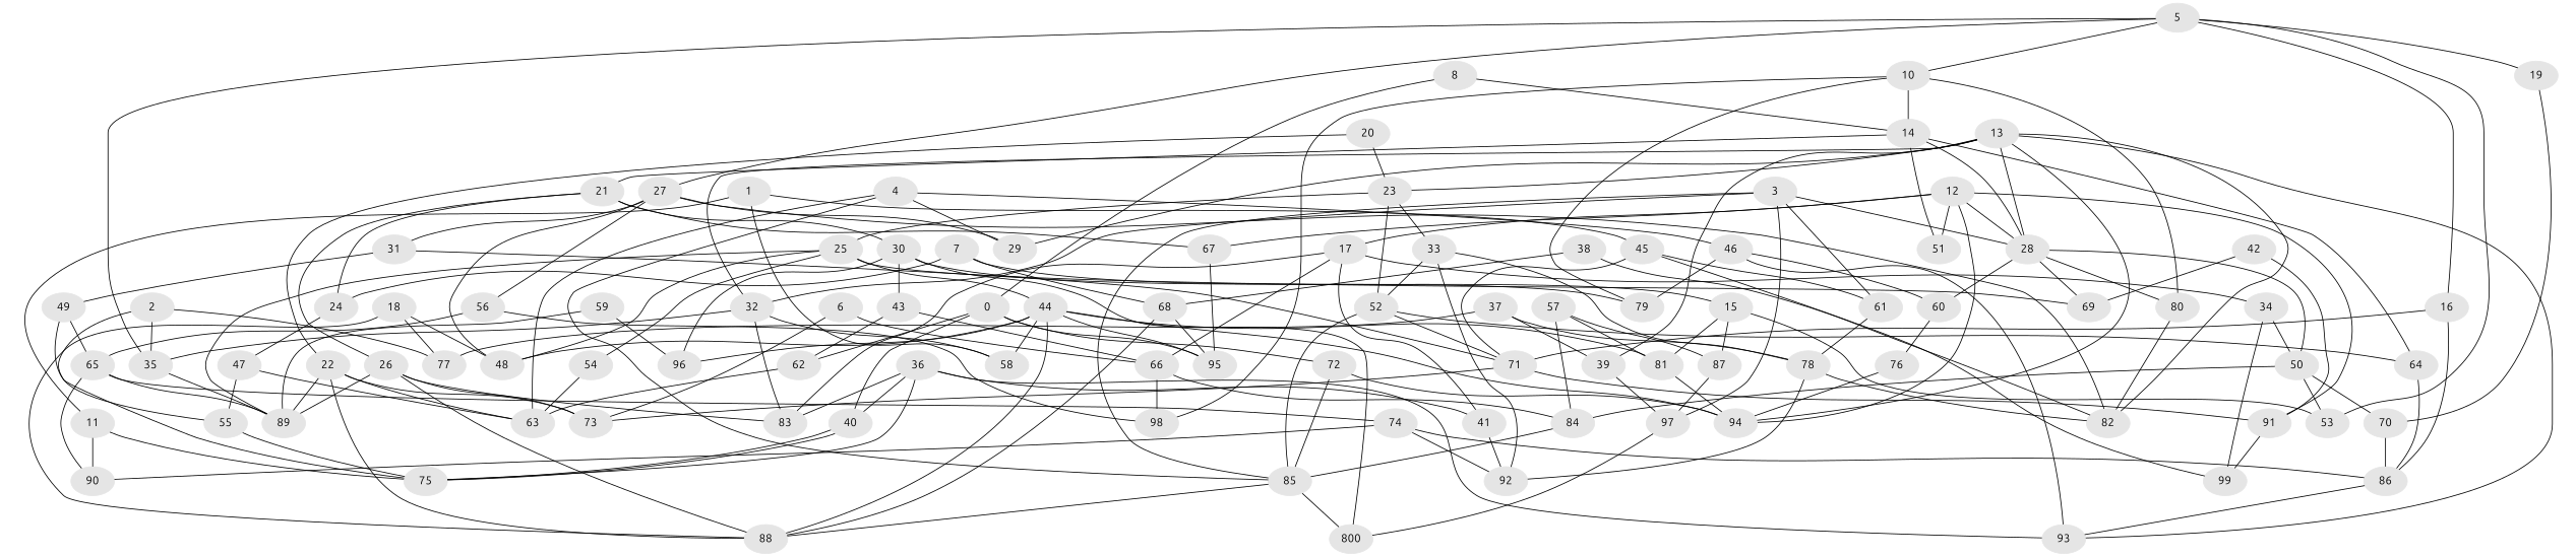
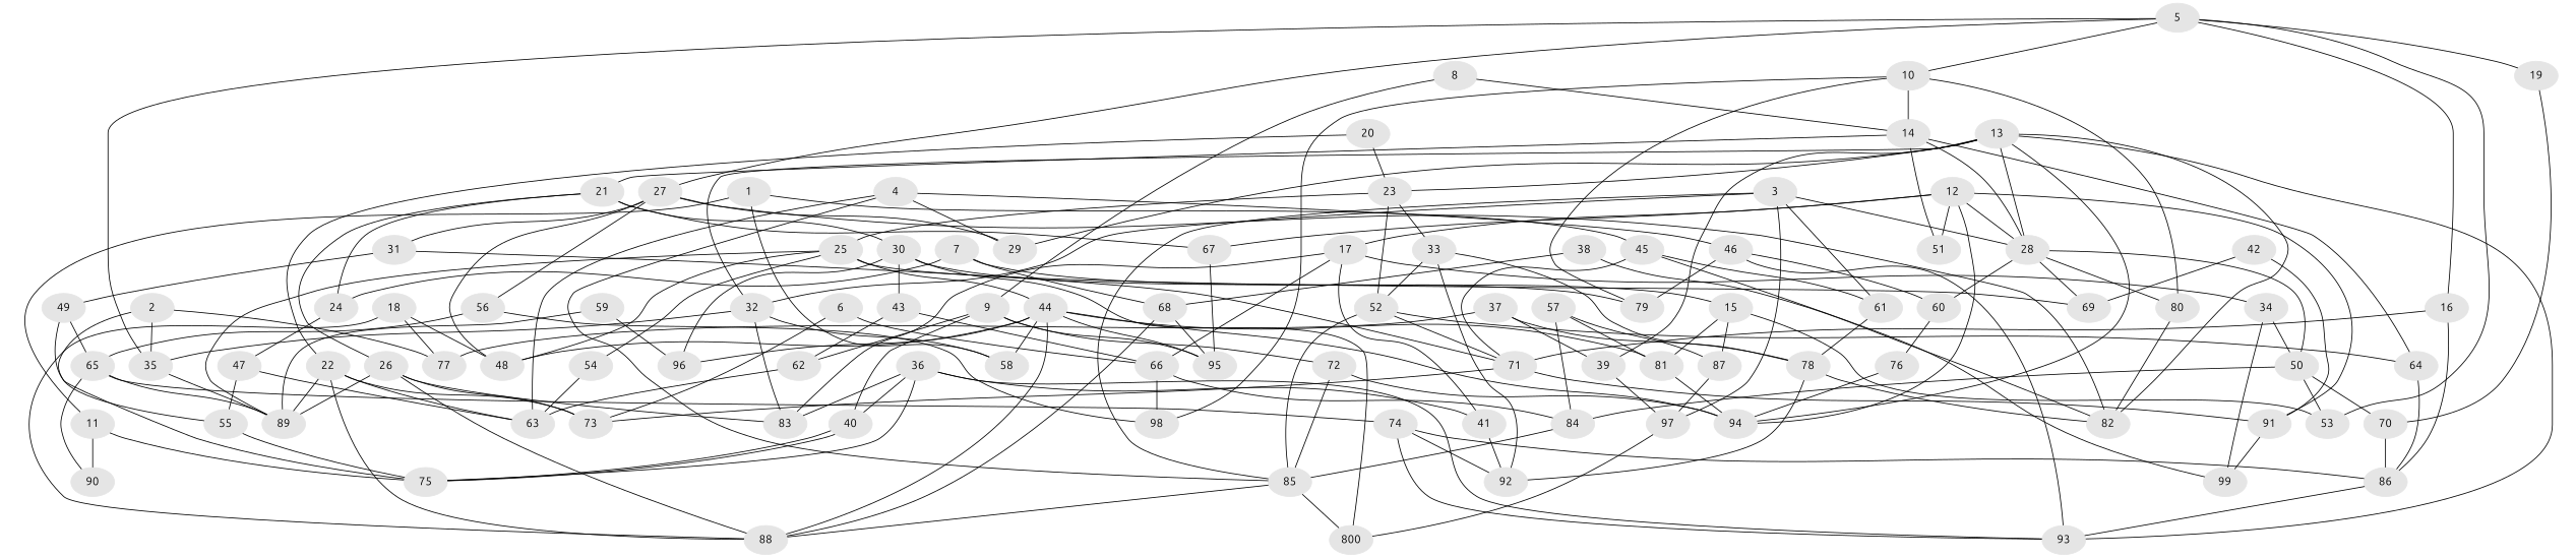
  graph {
    fontname=Ubuntu
    node [color=gray90 fontname=Ubuntu style=filled]
    edge [fontname=Ubuntu]
    1
    11
    45
    58
    75
    90
    61
    71
    99
    2
    35
    77
    89
    3
    28
    32
    85
    97
    80
    69
    50
    60
    83
    78
    88
    n26 [label=800]
    4
    29
    46
    63
    79
    93
    5
    10
    16
    19
    27
    53
    14
    98
    86
    70
    82
    48
    31
    56
    6
    66
    73
    84
    7
    15
    24
    68
    81
    87
    47
    95
    8
-   9 [label=0]
+   9
    40
    62
    72
    51
    21
    64
    94
    12
    17
    67
    91
    34
    41
    13
    23
    39
    25
    33
    52
    26
    30
    92
    18
    20
    22
    43
    96
    44
    54
    55
    49
    65
    76
    36
    37
    38
    42
    74
    57
    59
    1 -- 11
    1 -- 45
    1 -- 58
    11 -- 75
    11 -- 90
    45 -- 61
    45 -- 71
    45 -- 99
    61 -- 78
    71 -- 73
    71 -- 91
    2 -- 75
    2 -- 35
    2 -- 77
    35 -- 89
    3 -- 61
    3 -- 28
    3 -- 32
    3 -- 85
    3 -- 97
    28 -- 80
    28 -- 69
    28 -- 50
    28 -- 60
    32 -- 58
    32 -- 35
    32 -- 83
    85 -- 88
    85 -- n26
    97 -- n26
    80 -- 82
    50 -- 53
    50 -- 70
    50 -- 84
    60 -- 76
    78 -- 82
    78 -- 92
    4 -- 85
    4 -- 29
    4 -- 46
    4 -- 63
    46 -- 60
    46 -- 79
    46 -- 93
    5 -- 35
    5 -- 10
    5 -- 16
    5 -- 19
    5 -- 27
    5 -- 53
    10 -- 80
    10 -- 79
    10 -- 14
    10 -- 98
    16 -- 71
    16 -- 86
    19 -- 70
    27 -- 29
    27 -- 82
    27 -- 48
    27 -- 31
    27 -- 56
    14 -- 28
    14 -- 51
    14 -- 21
    14 -- 64
    86 -- 93
    70 -- 86
    31 -- 71
    31 -- 49
    56 -- 98
    56 -- 65
    6 -- 66
    6 -- 73
    66 -- 98
    66 -- 84
    84 -- 85
    7 -- 15
    7 -- 24
    7 -- 68
    15 -- 53
    15 -- 81
    15 -- 87
    24 -- 47
    68 -- 88
    68 -- 95
    81 -- 94
    87 -- 97
    47 -- 63
    47 -- 55
    8 -- 14
    8 -- 9
    9 -- 95
    9 -- 40
    9 -- 62
    9 -- 72
    40 -- 75
    40 -- 75
    62 -- 63
    72 -- 85
    72 -- 94
    21 -- 24
    21 -- 67
    21 -- 26
    21 -- 30
    64 -- 86
    12 -- 28
    12 -- 51
    12 -- 94
    12 -- 17
    12 -- 67
    12 -- 91
    17 -- 83
    17 -- 66
    17 -- 34
    17 -- 41
    67 -- 95
    91 -- 99
    34 -- 99
    34 -- 50
    41 -- 92
    13 -- 28
    13 -- 32
    13 -- 29
    13 -- 93
    13 -- 82
    13 -- 94
    13 -- 23
    13 -- 39
    23 -- 25
    23 -- 33
    23 -- 52
    39 -- 97
    25 -- 89
    25 -- 69
    25 -- 48
    25 -- 44
    25 -- 54
    33 -- 78
    33 -- 52
    33 -- 92
    52 -- 71
    52 -- 85
    52 -- 64
    26 -- 89
    26 -- 83
    26 -- 88
    26 -- 73
    30 -- n26
    30 -- 79
    30 -- 43
    30 -- 96
    18 -- 77
    18 -- 88
    18 -- 48
    20 -- 23
    20 -- 22
    22 -- 89
    22 -- 88
    22 -- 63
    22 -- 73
    43 -- 66
    43 -- 62
    44 -- 58
    44 -- 88
    44 -- 48
    44 -- 81
    44 -- 95
    44 -- 94
    44 -- 96
    54 -- 63
    55 -- 75
    49 -- 55
    49 -- 65
    65 -- 90
    65 -- 89
    65 -- 74
    76 -- 94
    36 -- 75
    36 -- 83
    36 -- 93
    36 -- 40
    36 -- 41
    37 -- 77
    37 -- 78
    37 -- 39
    38 -- 82
    38 -- 68
    42 -- 69
    42 -- 91
-   74 -- 90
+   74 -- 93
    74 -- 86
    74 -- 92
    57 -- 84
    57 -- 81
    57 -- 87
    59 -- 89
    59 -- 96
  }
